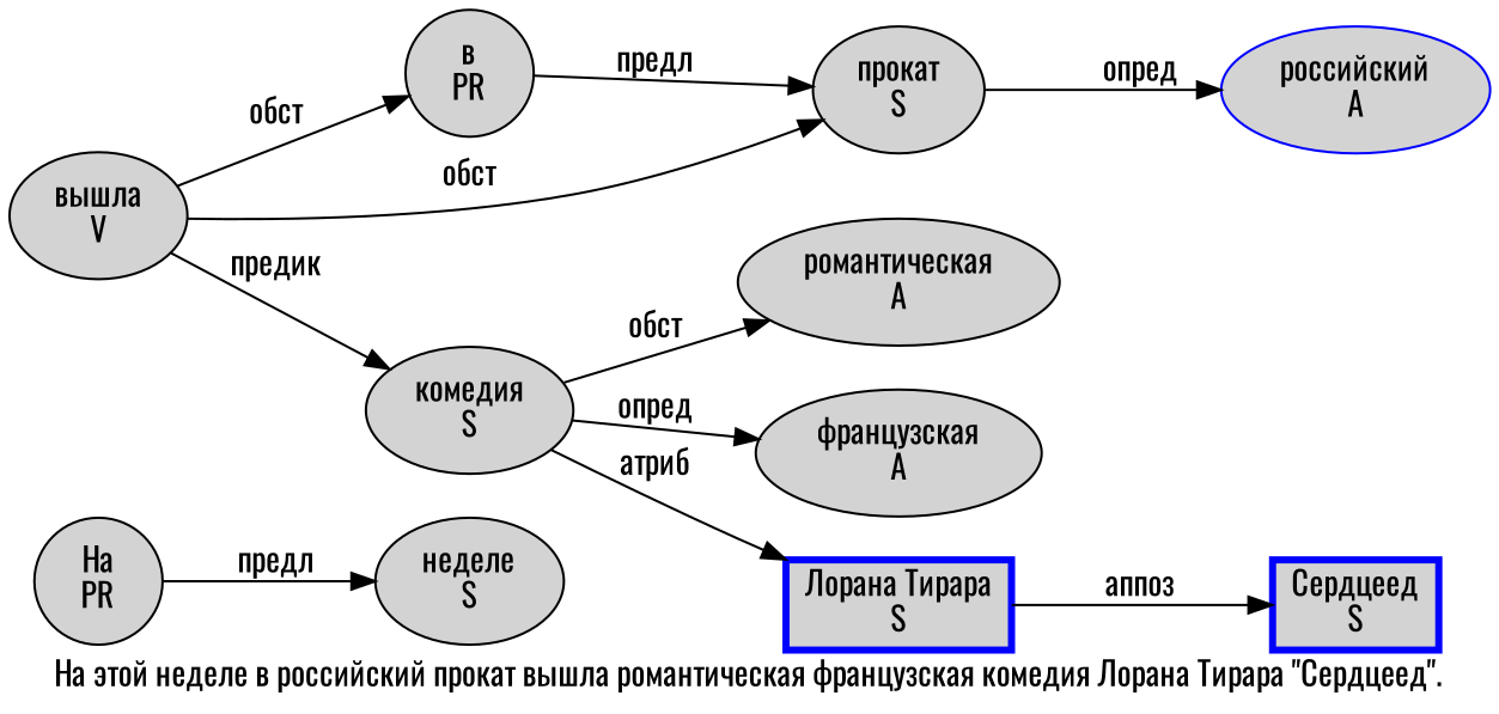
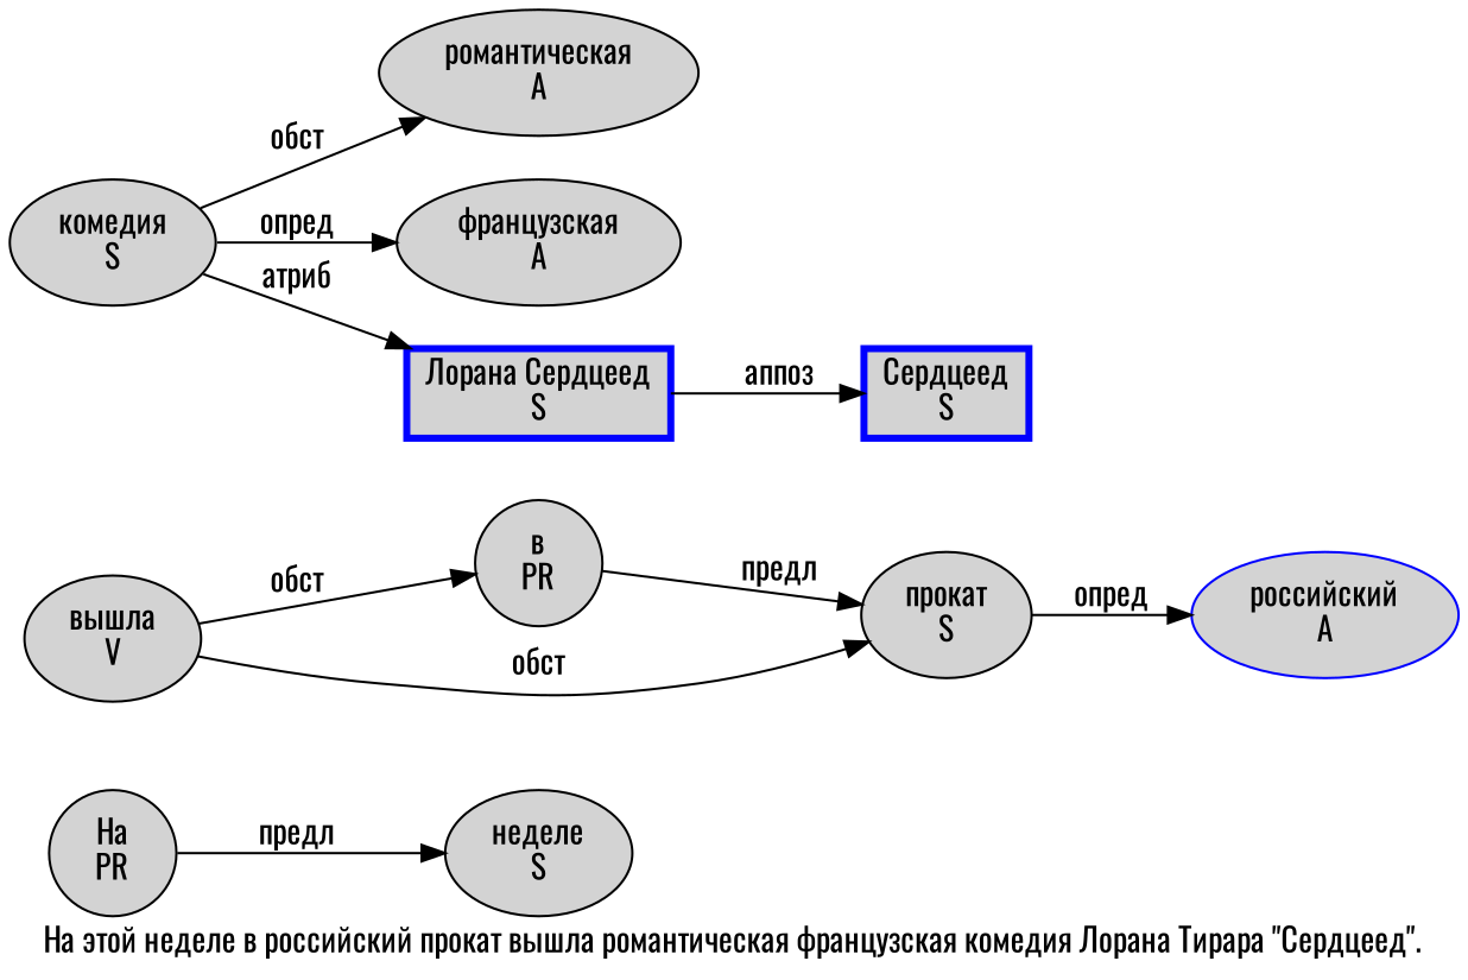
  digraph {
    fontname=Oswald
    label="На этой неделе в российский прокат вышла романтическая французская комедия Лорана Тирара \"Сердцеед\"."
    rankdir=LR
    node [fillcolor=lightgray fontname=Oswald penwidth=1 shape=ellipse style=filled]
    edge [fontname=Oswald]
    n1 [label="На\nPR"]
    n2 [label="неделе\nS"]
    n3 [label="в\nPR"]
    n4 [label="прокат\nS"]
    n5 [color=blue label="российский\nA"]
    n6 [label="вышла\nV"]
    n7 [label="комедия\nS"]
    n8 [label="романтическая\nA"]
    n9 [label="французская\nA"]
-   n10 [color=blue label="Лорана Тирара\nS" penwidth=3 shape=box]
+   n10 [color=blue label="Лорана Сердцеед\nS" penwidth=3 shape=box]
    n11 [color=blue label="Сердцеед\nS" penwidth=3 shape=box]
    n1 -> n2 [label="предл"]
    n3 -> n4 [label="предл"]
    n4 -> n5 [label="опред"]
    n6 -> n3 [label="обст"]
    n6 -> n4 [label="обст"]
-   n6 -> n7 [label="предик"]
    n7 -> n8 [label="обст"]
    n7 -> n9 [label="опред"]
    n7 -> n10 [label="атриб"]
    n10 -> n11 [label="аппоз"]
  }
